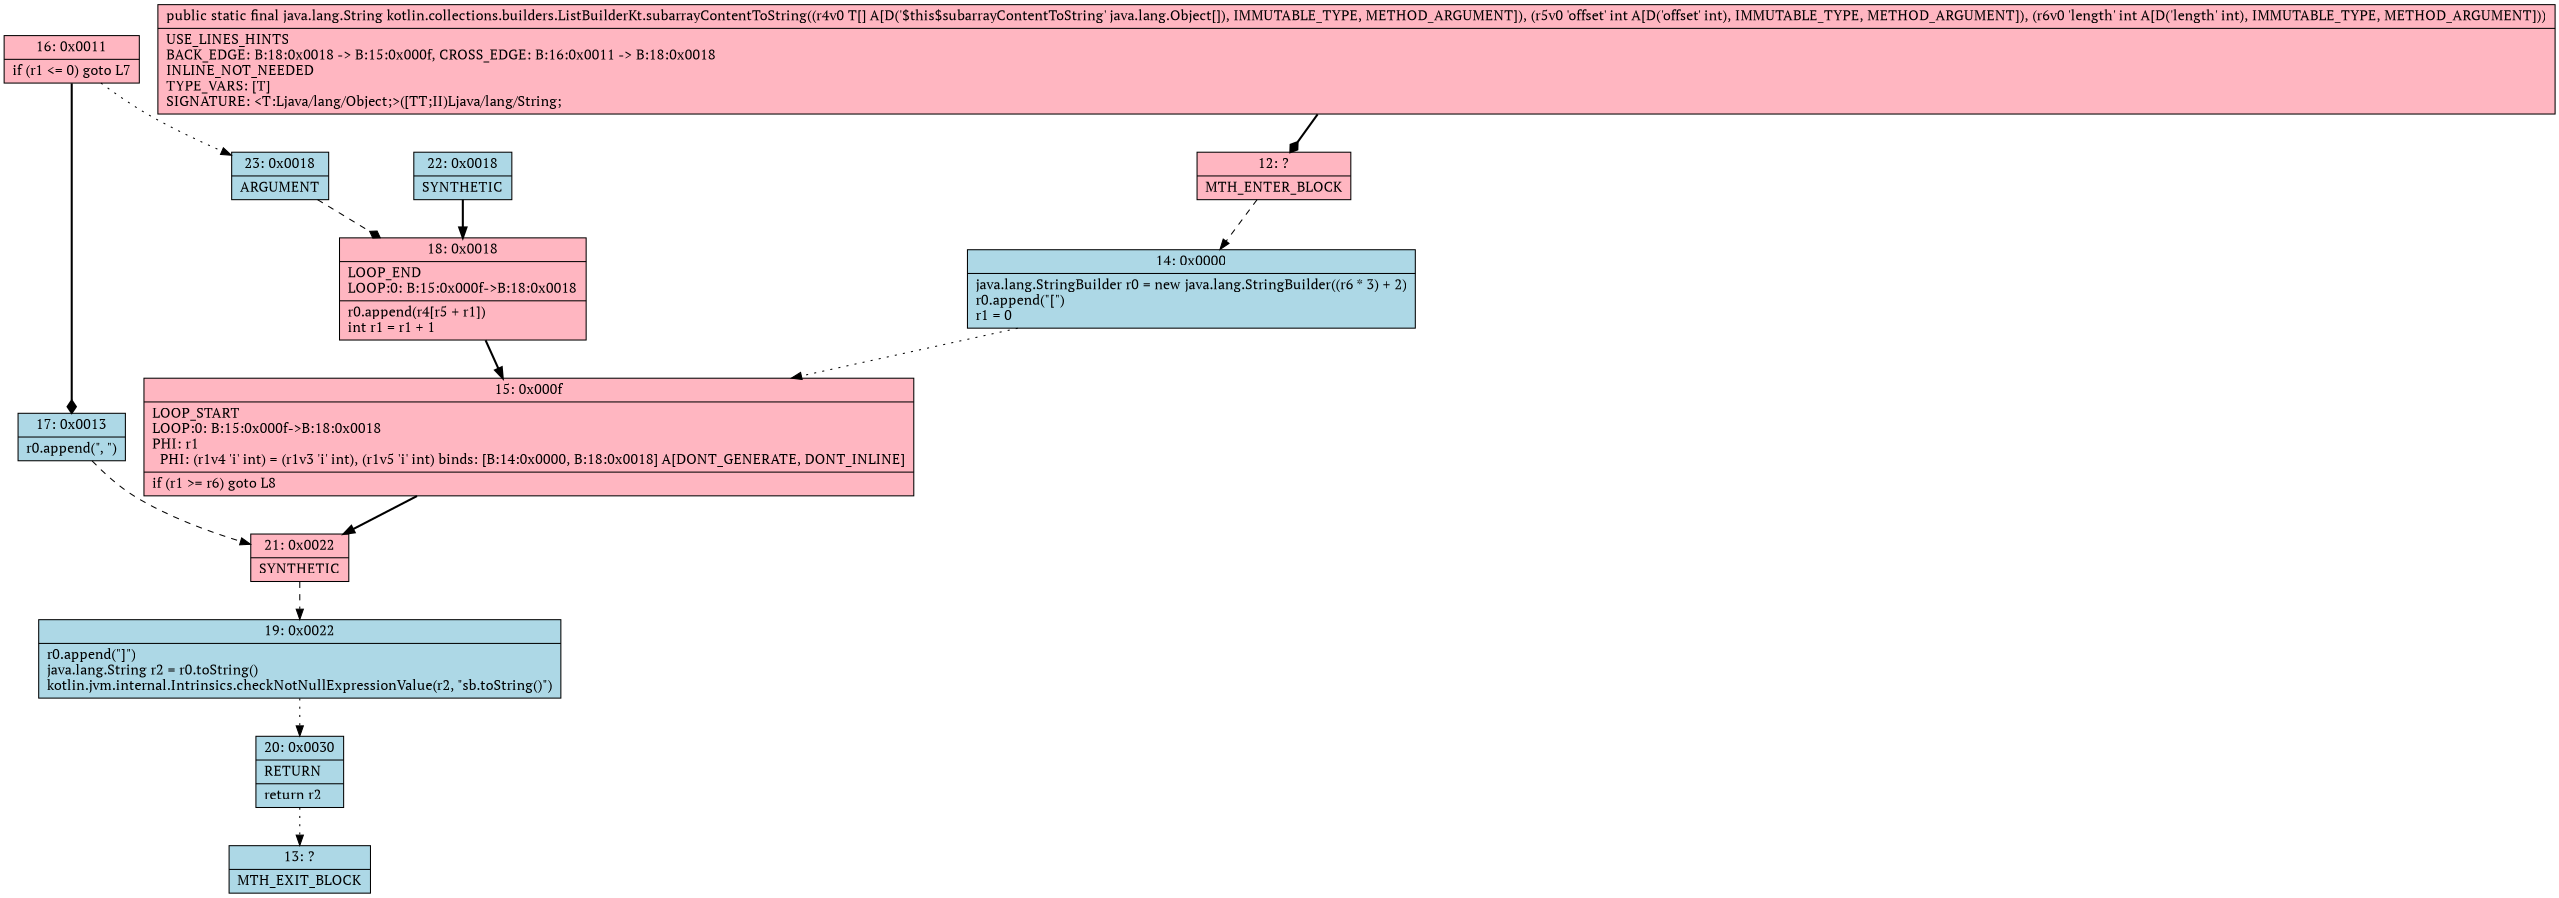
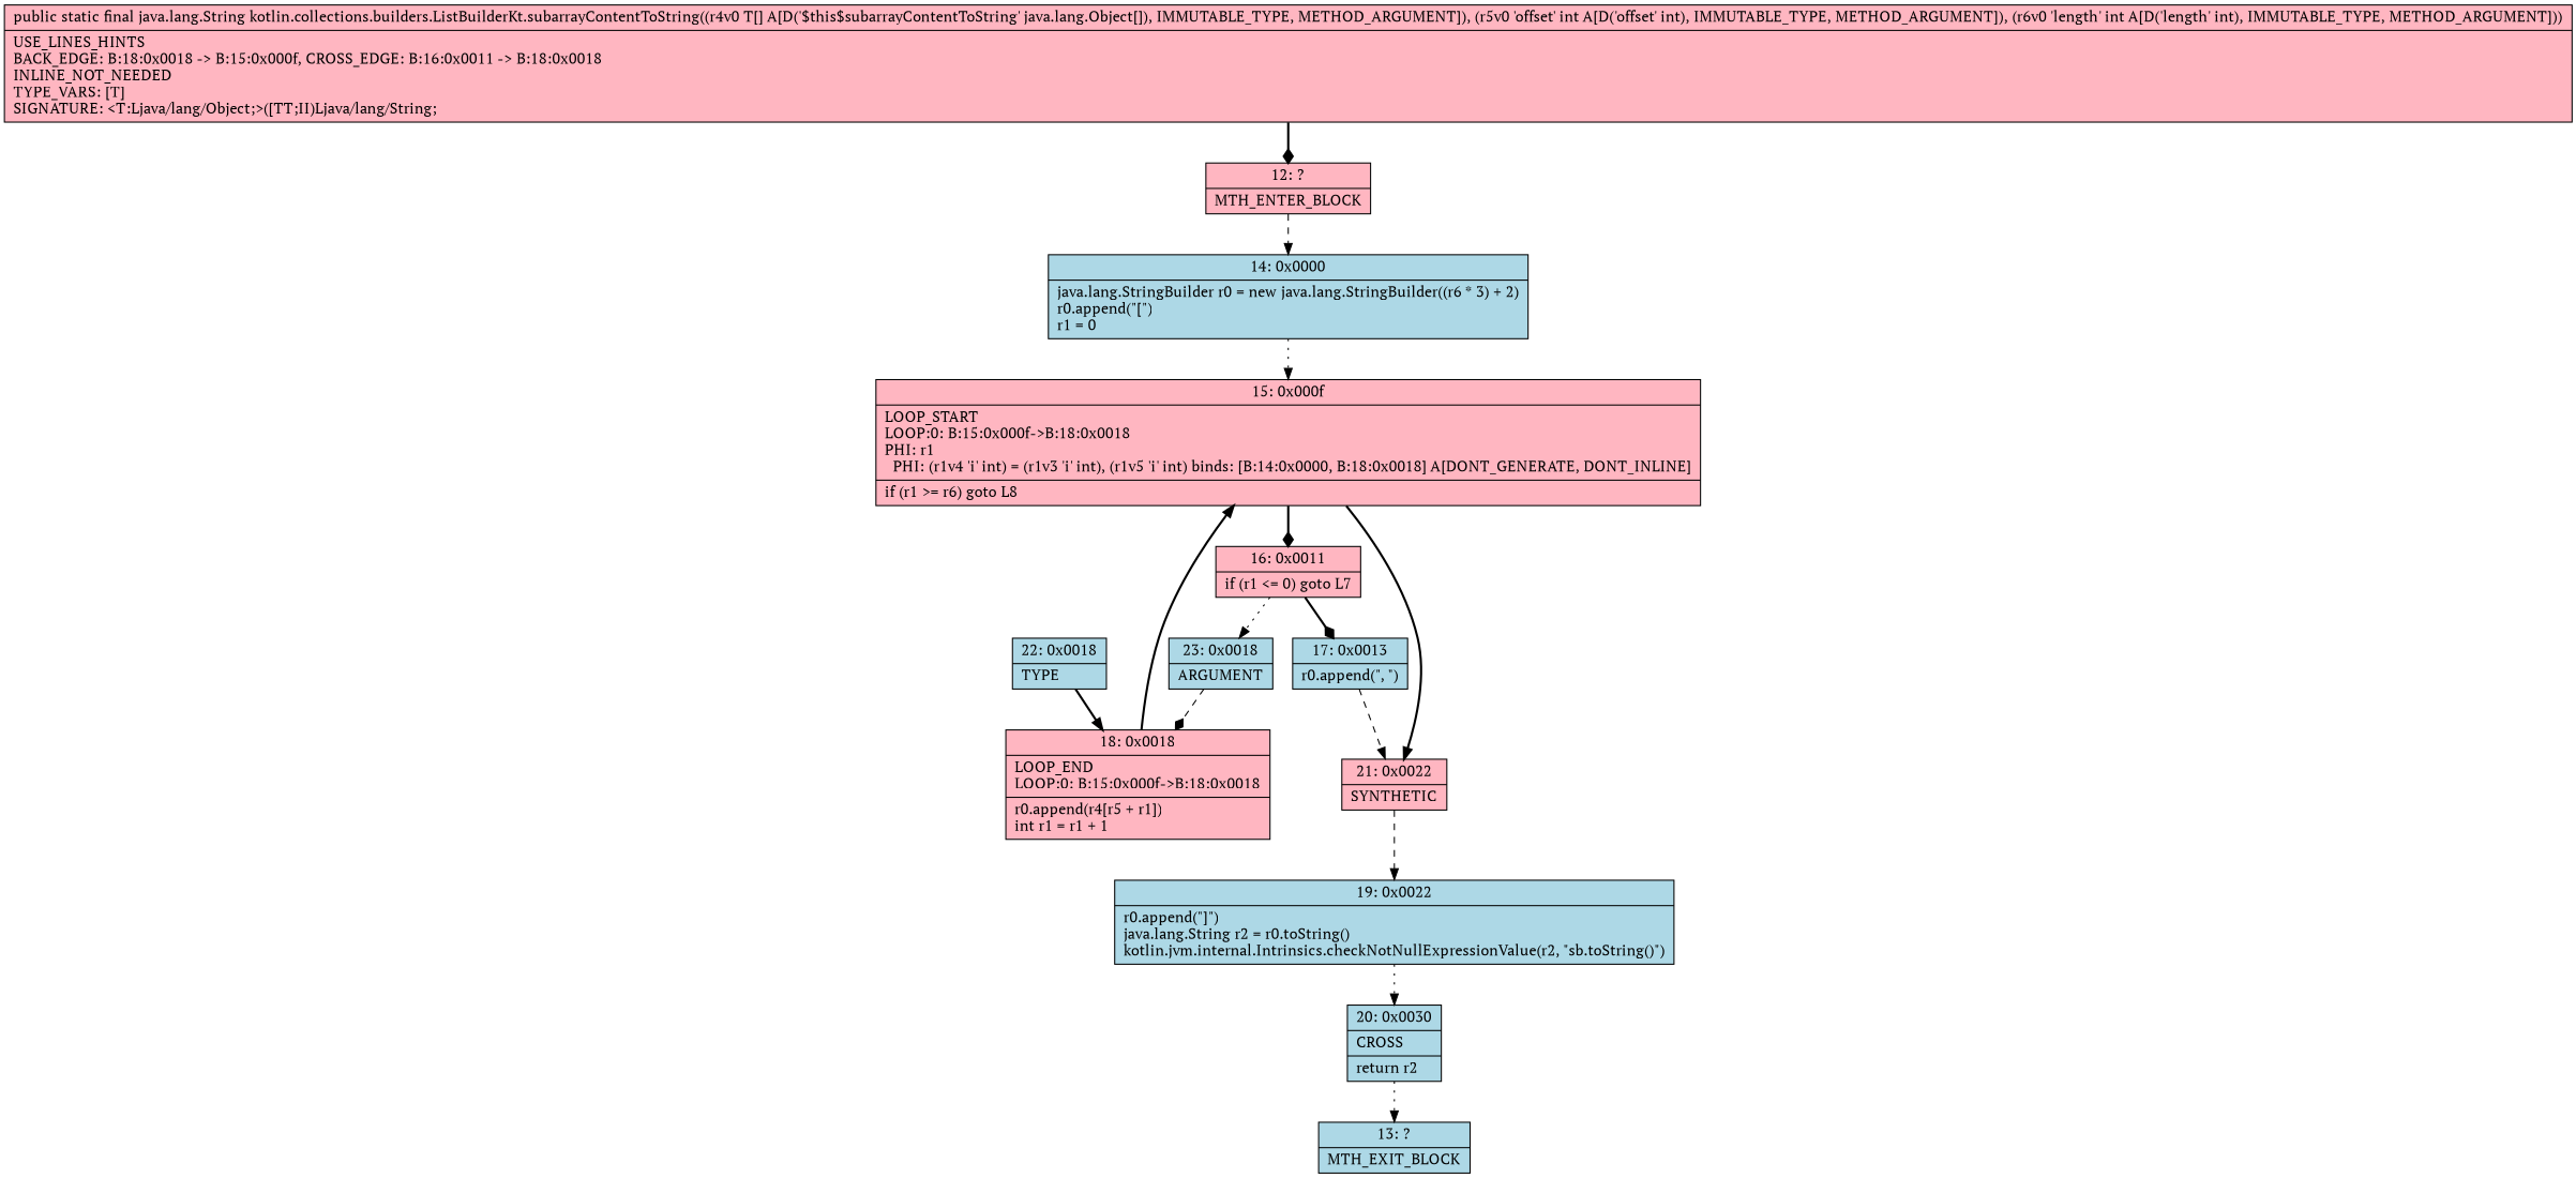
  digraph {
    fontname="PT Serif"
    node [fillcolor=lightblue fontname="PT Serif" shape=record style=filled]
    edge [arrowhead=normal fontname="PT Serif" style=bold]
    n1 [fillcolor=lightpink label="{12\:\ ?|MTH_ENTER_BLOCK\l}"]
    n2 [label="{14\:\ 0x0000|java.lang.StringBuilder r0 = new java.lang.StringBuilder((r6 * 3) + 2)\lr0.append(\"[\")\lr1 = 0\l}"]
    n3 [fillcolor=lightpink label="{15\:\ 0x000f|LOOP_START\lLOOP:0: B:15:0x000f\-\>B:18:0x0018\lPHI: r1 \l  PHI: (r1v4 'i' int) = (r1v3 'i' int), (r1v5 'i' int) binds: [B:14:0x0000, B:18:0x0018] A[DONT_GENERATE, DONT_INLINE]\l|if (r1 \>= r6) goto L8\l}"]
    n4 [fillcolor=lightpink label="{16\:\ 0x0011|if (r1 \<= 0) goto L7\l}"]
    n5 [fillcolor=lightpink label="{21\:\ 0x0022|SYNTHETIC\l}"]
    n6 [label="{17\:\ 0x0013|r0.append(\", \")\l}"]
    n7 [label="{23\:\ 0x0018|ARGUMENT\l}"]
    n8 [label="{19\:\ 0x0022|r0.append(\"]\")\ljava.lang.String r2 = r0.toString()\lkotlin.jvm.internal.Intrinsics.checkNotNullExpressionValue(r2, \"sb.toString()\")\l}"]
    n9 [fillcolor=lightpink label="{18\:\ 0x0018|LOOP_END\lLOOP:0: B:15:0x000f\-\>B:18:0x0018\l|r0.append(r4[r5 + r1])\lint r1 = r1 + 1\l}"]
-   n10 [label="{22\:\ 0x0018|SYNTHETIC\l}"]
-   n11 [label="{20\:\ 0x0030|RETURN\l|return r2\l}"]
+   n10 [label="{22\:\ 0x0018|TYPE\l}"]
+   n11 [label="{20\:\ 0x0030|CROSS\l|return r2\l}"]
    n12 [label="{13\:\ ?|MTH_EXIT_BLOCK\l}"]
    n13 [fillcolor=lightpink label="{public static final java.lang.String kotlin.collections.builders.ListBuilderKt.subarrayContentToString((r4v0 T[] A[D('$this$subarrayContentToString' java.lang.Object[]), IMMUTABLE_TYPE, METHOD_ARGUMENT]), (r5v0 'offset' int A[D('offset' int), IMMUTABLE_TYPE, METHOD_ARGUMENT]), (r6v0 'length' int A[D('length' int), IMMUTABLE_TYPE, METHOD_ARGUMENT]))  | USE_LINES_HINTS\lBACK_EDGE: B:18:0x0018 \-\> B:15:0x000f, CROSS_EDGE: B:16:0x0011 \-\> B:18:0x0018\lINLINE_NOT_NEEDED\lTYPE_VARS: [T]\lSIGNATURE: \<T:Ljava\/lang\/Object;\>([TT;II)Ljava\/lang\/String;\l}"]
    n1 -> n2 [style=dashed]
    n2 -> n3 [style=dotted]
+   n3 -> n4 [arrowhead=diamond]
    n3 -> n5
    n4 -> n6 [arrowhead=diamond]
    n4 -> n7 [style=dotted]
    n5 -> n8 [style=dashed]
    n6 -> n5 [style=dashed]
    n7 -> n9 [arrowhead=diamond style=dashed]
    n8 -> n11 [style=dotted]
    n9 -> n3
    n10 -> n9
    n11 -> n12 [style=dotted]
    n13 -> n1 [arrowhead=diamond]
  }
